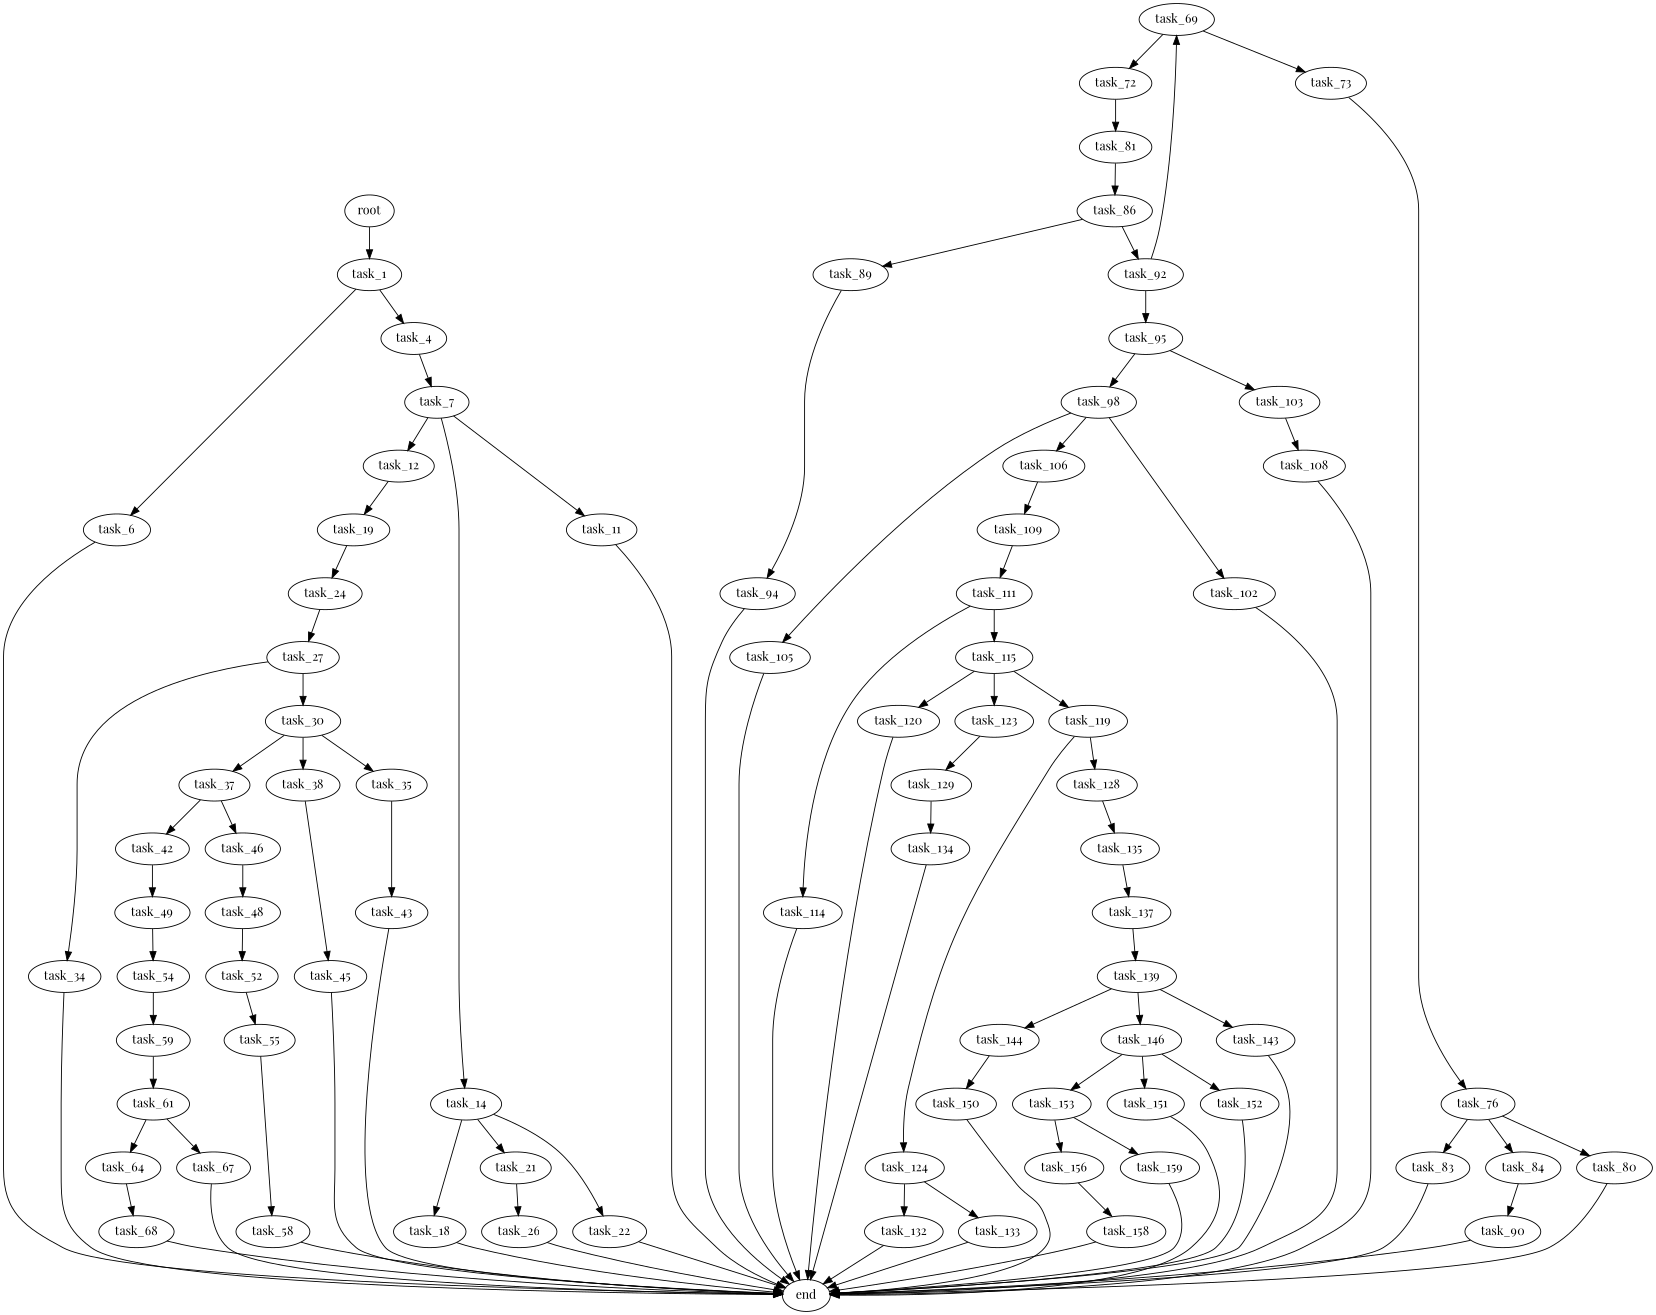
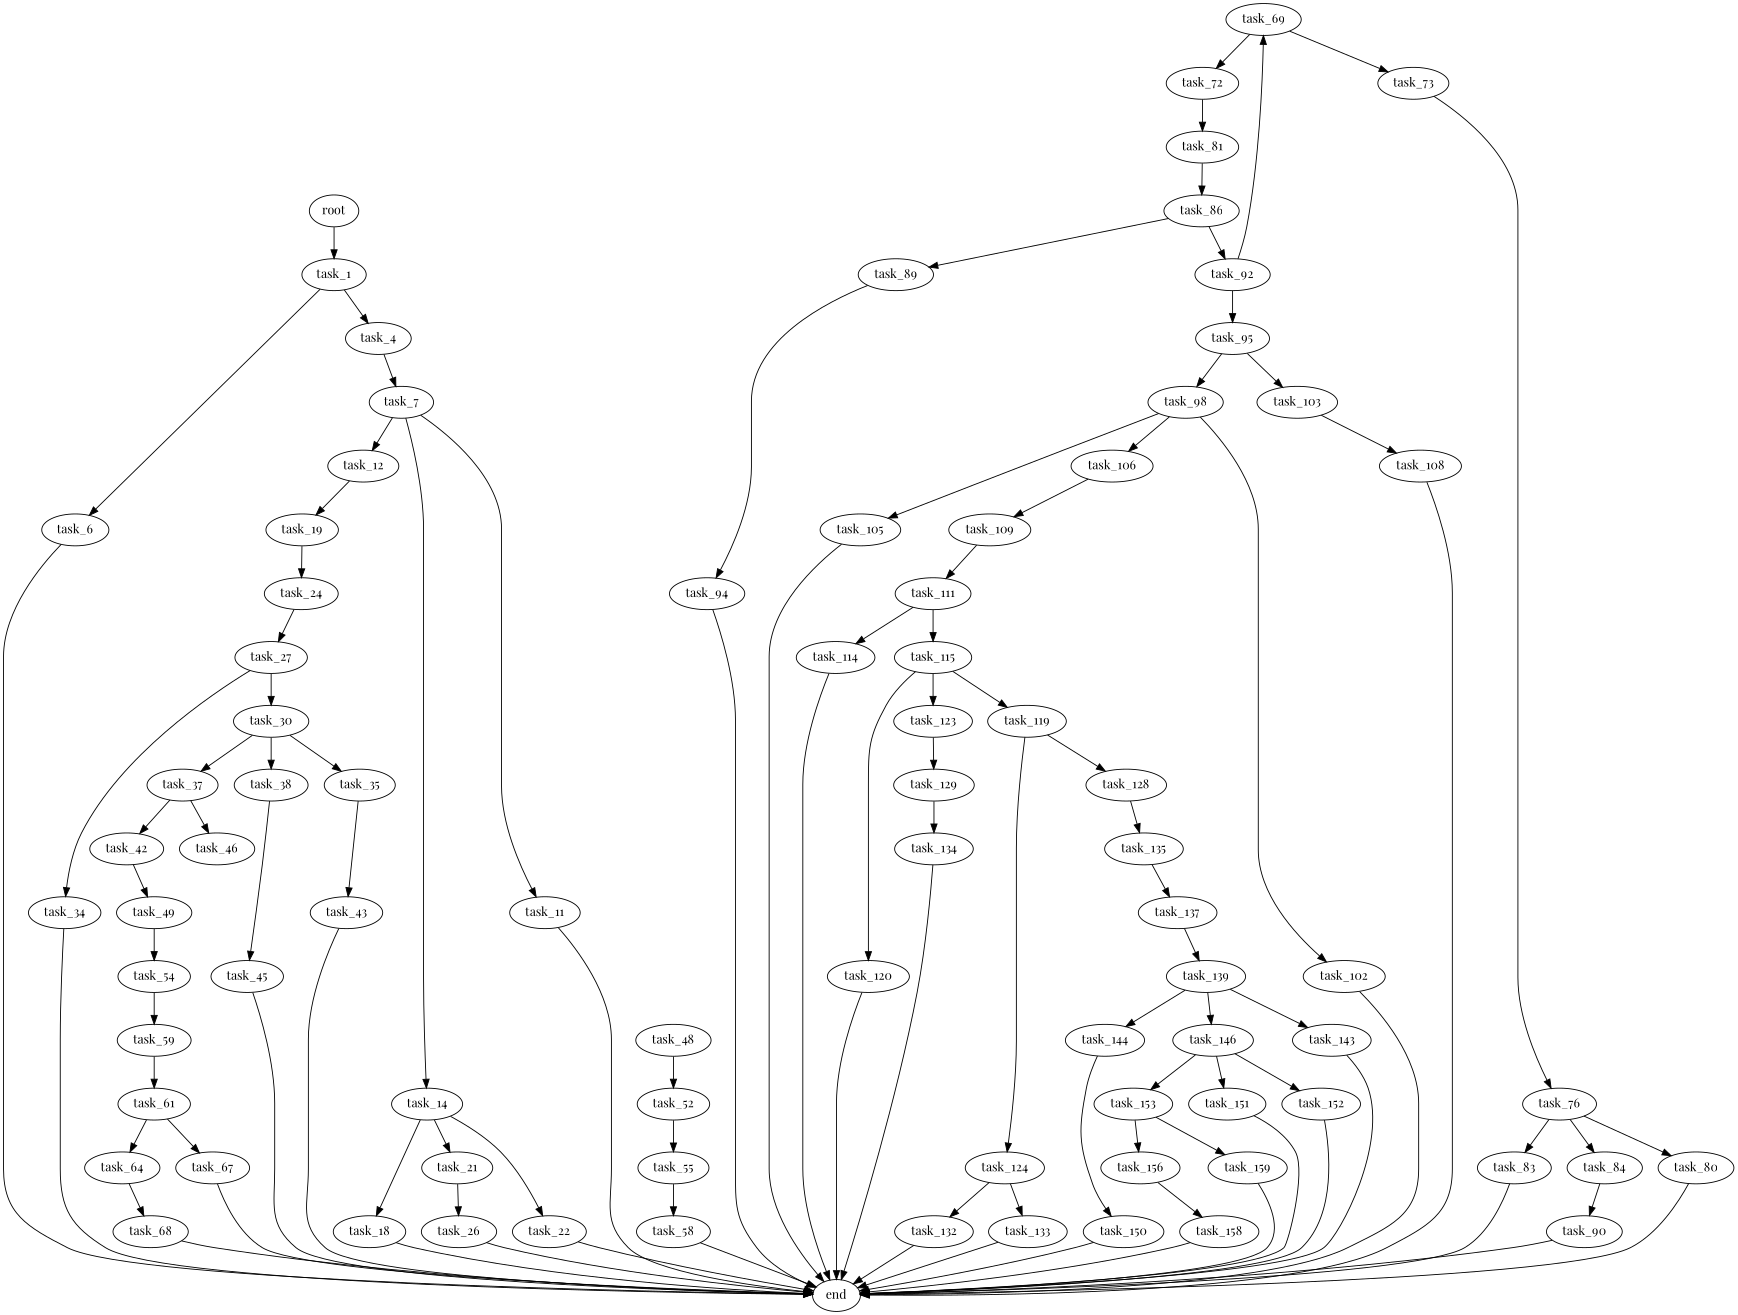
  digraph {
    fontname="Playfair Display"
    node [fontname="Playfair Display"]
    edge [fontname="Playfair Display"]
    root
    task_1
    task_4
    task_6
    task_7
    end
    task_11
    task_12
    task_14
    task_19
    task_18
    task_21
    task_22
    task_24
    task_26
    task_27
    task_30
    task_34
    task_35
    task_37
    task_38
    task_43
    task_42
    task_46
    task_45
    task_49
    task_48
    task_54
    task_52
    task_59
    task_55
    task_58
    task_61
    task_64
    task_67
    task_68
    task_69
    task_72
    task_73
    task_81
    task_76
    task_86
    task_80
    task_83
    task_84
    task_89
    task_92
    task_90
    task_94
    task_95
    task_98
    task_103
    task_102
    task_105
    task_106
    task_108
    task_109
    task_111
    task_114
    task_115
    task_119
    task_120
    task_123
    task_124
    task_128
    task_129
    task_132
    task_133
    task_135
    task_134
    task_137
    task_139
    task_143
    task_144
    task_146
    task_150
    task_151
    task_152
    task_153
    task_156
    task_159
    task_158
    root -> task_1
    task_1 -> task_4
    task_1 -> task_6
    task_4 -> task_7
    task_6 -> end
    task_7 -> task_11
    task_7 -> task_12
    task_7 -> task_14
    task_11 -> end
    task_12 -> task_19
    task_14 -> task_18
    task_14 -> task_21
    task_14 -> task_22
    task_19 -> task_24
    task_18 -> end
    task_21 -> task_26
    task_22 -> end
    task_24 -> task_27
    task_26 -> end
    task_27 -> task_30
    task_27 -> task_34
    task_30 -> task_35
    task_30 -> task_37
    task_30 -> task_38
    task_34 -> end
    task_35 -> task_43
    task_37 -> task_42
    task_37 -> task_46
    task_38 -> task_45
    task_43 -> end
    task_42 -> task_49
-   task_46 -> task_48
    task_45 -> end
    task_49 -> task_54
    task_48 -> task_52
    task_54 -> task_59
    task_52 -> task_55
    task_59 -> task_61
    task_55 -> task_58
    task_58 -> end
    task_61 -> task_64
    task_61 -> task_67
    task_64 -> task_68
    task_67 -> end
    task_68 -> end
    task_69 -> task_72
    task_69 -> task_73
    task_72 -> task_81
    task_73 -> task_76
    task_81 -> task_86
    task_76 -> task_80
    task_76 -> task_83
    task_76 -> task_84
    task_86 -> task_89
    task_86 -> task_92
    task_80 -> end
    task_83 -> end
    task_84 -> task_90
    task_89 -> task_94
    task_92 -> task_69
    task_92 -> task_95
    task_90 -> end
    task_94 -> end
    task_95 -> task_98
    task_95 -> task_103
    task_98 -> task_102
    task_98 -> task_105
    task_98 -> task_106
    task_103 -> task_108
    task_102 -> end
    task_105 -> end
    task_106 -> task_109
    task_108 -> end
    task_109 -> task_111
    task_111 -> task_114
    task_111 -> task_115
    task_114 -> end
    task_115 -> task_119
    task_115 -> task_120
    task_115 -> task_123
    task_119 -> task_124
    task_119 -> task_128
    task_120 -> end
    task_123 -> task_129
    task_124 -> task_132
    task_124 -> task_133
    task_128 -> task_135
    task_129 -> task_134
    task_132 -> end
    task_133 -> end
    task_135 -> task_137
    task_134 -> end
    task_137 -> task_139
    task_139 -> task_143
    task_139 -> task_144
    task_139 -> task_146
    task_143 -> end
    task_144 -> task_150
    task_146 -> task_151
    task_146 -> task_152
    task_146 -> task_153
    task_150 -> end
    task_151 -> end
    task_152 -> end
    task_153 -> task_156
    task_153 -> task_159
    task_156 -> task_158
    task_159 -> end
    task_158 -> end
  }
